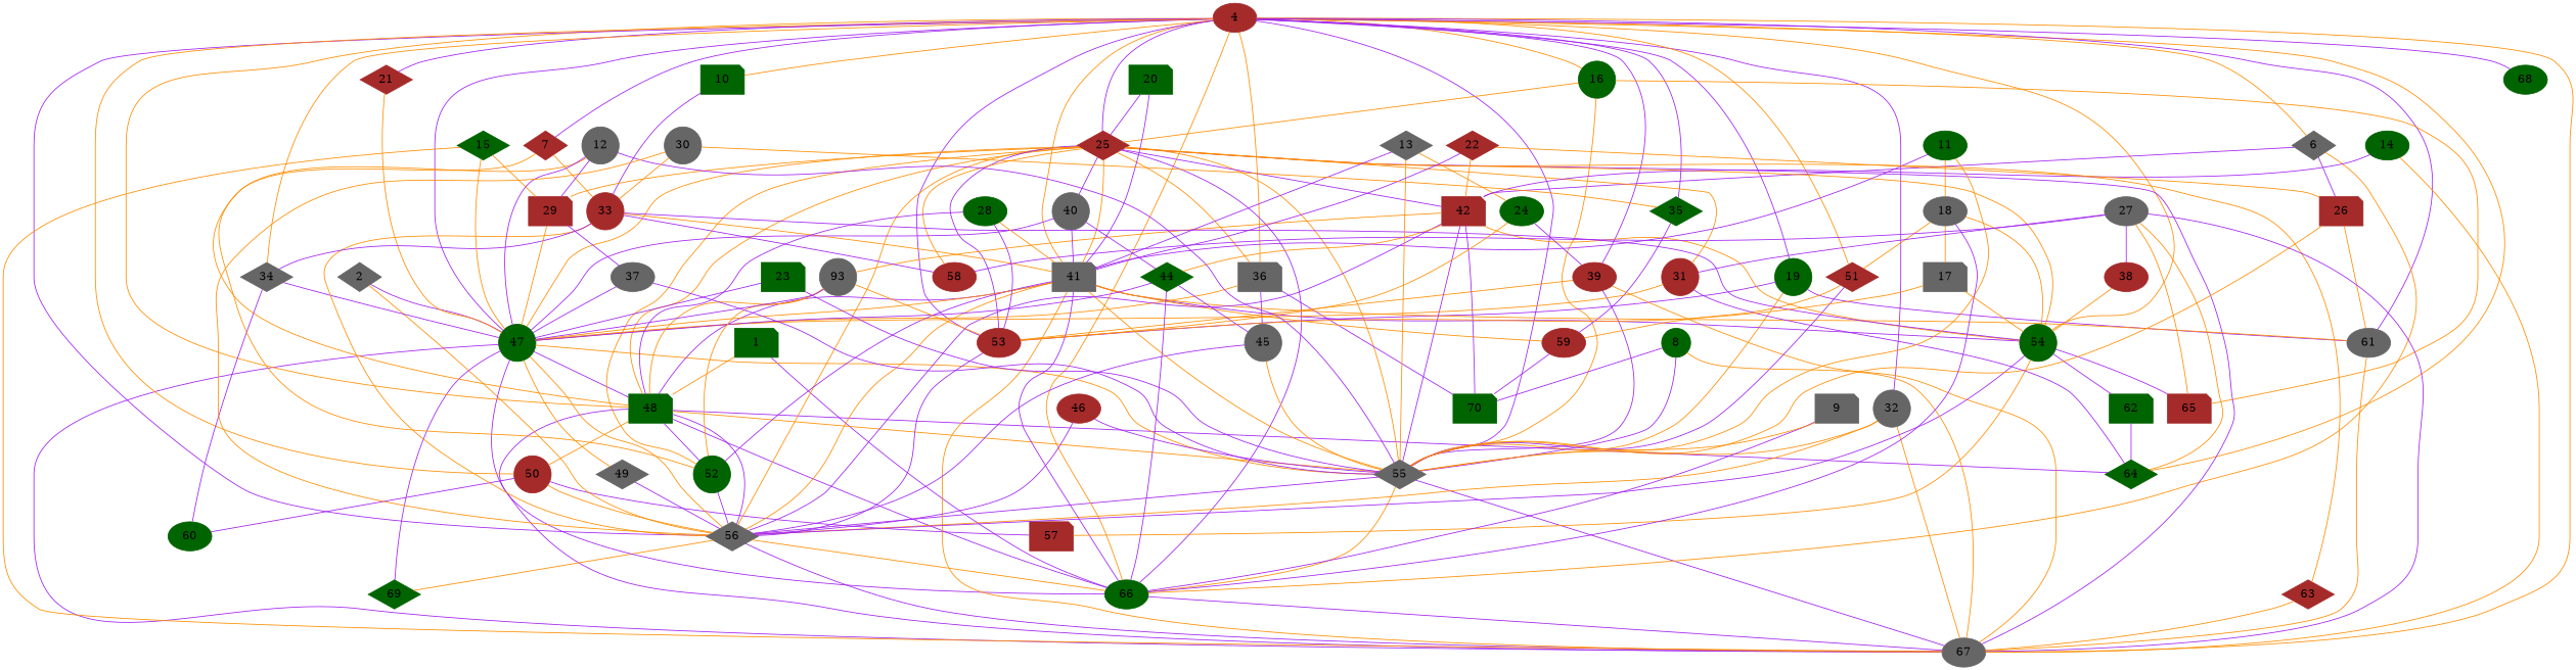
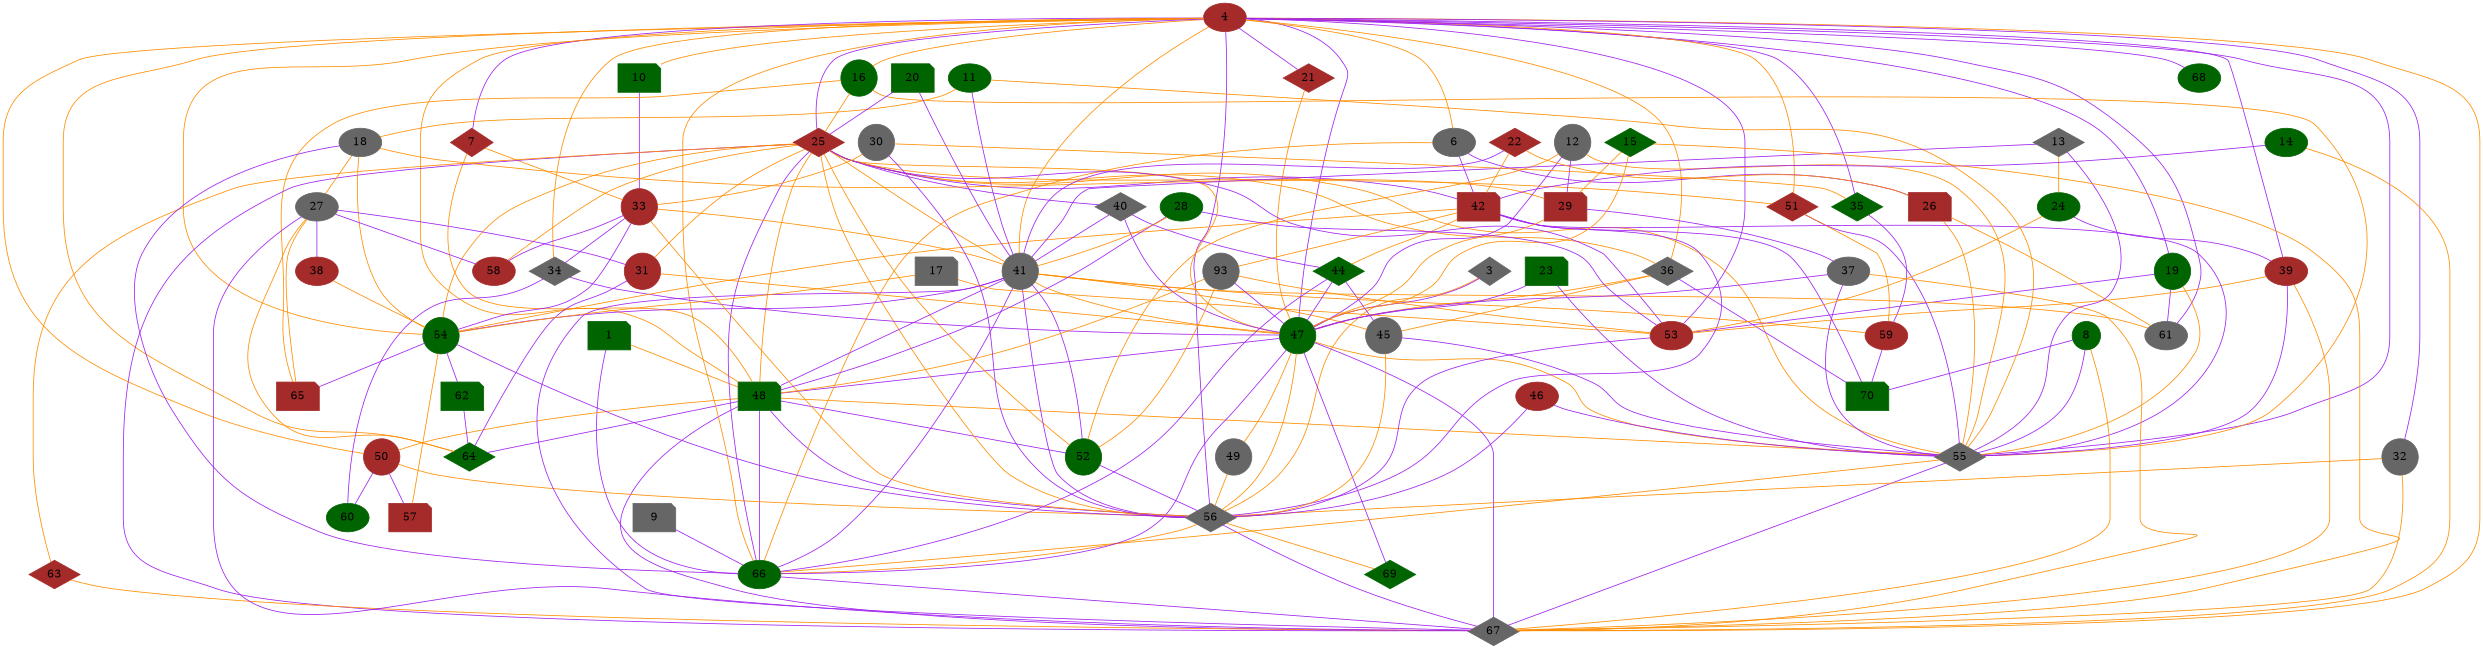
  graph {
    node [color=darkgreen shape=ellipse style=filled]
    edge [color=purple weight=1.0]
    1 [shape=note]
    48 [shape=note]
    66
    56 [color=gray40 shape=diamond]
    55 [color=gray40 shape=diamond]
    50 [color=brown shape=circle]
    64 [shape=diamond]
-   67 [color=gray40]
+   67 [color=gray40 shape=diamond]
    52 [shape=circle]
-   2 [color=gray40 shape=diamond]
+   2 [color=gray40 shape=diamond label=3]
    47 [shape=circle]
-   49 [color=gray40 shape=diamond]
+   49 [color=gray40 shape=circle]
    69 [shape=diamond]
    4 [color=brown]
-   6 [color=gray40 shape=diamond]
+   6 [color=gray40]
    7 [color=brown shape=diamond]
    10 [shape=note]
    16 [shape=circle]
    19 [shape=circle]
    21 [color=brown shape=diamond]
    25 [color=brown shape=diamond]
    32 [color=gray40 shape=circle]
    34 [color=gray40 shape=diamond]
    35 [shape=diamond]
-   36 [color=gray40 shape=note]
+   36 [color=gray40 shape=diamond]
    39 [color=brown]
-   41 [color=gray40 shape=note]
+   41 [color=gray40 shape=circle]
    51 [color=brown shape=diamond]
    53 [color=brown]
    54 [shape=circle]
    61 [color=gray40]
    68
    26 [color=brown shape=note]
    42 [color=brown shape=note]
    33 [color=brown shape=circle]
    65 [color=brown shape=note]
    29 [color=brown shape=note]
    31 [color=brown shape=circle]
-   40 [color=gray40 shape=circle]
+   40 [color=gray40 shape=diamond]
    58 [color=brown]
    63 [color=brown shape=diamond]
    60
    59 [color=brown]
    70 [shape=note]
    45 [color=gray40 shape=circle]
    57 [color=brown shape=note]
    62 [shape=note]
    44 [shape=diamond]
    n49 [color=gray40 label=93 shape=circle]
    8 [shape=circle]
    9 [color=gray40 shape=note]
    11
    18 [color=gray40]
    27 [color=gray40]
    12 [color=gray40 shape=circle]
    37 [color=gray40]
    13 [color=gray40 shape=diamond]
    24
    14
    15 [shape=diamond]
    17 [color=gray40 shape=note]
    38 [color=brown]
    20 [shape=note]
    22 [color=brown shape=diamond]
    23 [shape=note]
    28
    30 [color=gray40 shape=circle]
    46 [color=brown]
    1 -- 48 [color=darkorange]
    1 -- 66
    48 -- 66
    48 -- 56
    48 -- 55 [color=darkorange]
    48 -- 50 [color=darkorange]
    48 -- 64
    48 -- 67 [weight=2.0]
    48 -- 52 [weight=2.0]
    66 -- 67
    56 -- 66 [color=darkorange]
    56 -- 67
    56 -- 69 [color=darkorange]
    55 -- 66 [color=darkorange]
-   55 -- 56
    55 -- 67
    50 -- 56 [color=darkorange weight=3.0]
    50 -- 60
    50 -- 57
    52 -- 56
    2 -- 56 [color=darkorange]
    2 -- 47
    47 -- 48
    47 -- 66
    47 -- 56 [color=darkorange]
    47 -- 55 [color=darkorange]
    47 -- 67
    47 -- 49 [color=darkorange]
    47 -- 69
-   49 -- 56 [weight=2.0]
+   49 -- 56 [color=darkorange weight=2.0]
    4 -- 48 [color=darkorange weight=2.0]
    4 -- 66 [color=darkorange weight=3.0]
    4 -- 56 [weight=2.0]
    4 -- 55 [weight=2.0]
    4 -- 50 [color=darkorange]
    4 -- 64 [color=darkorange]
    4 -- 67 [color=darkorange weight=2.0]
    4 -- 47 [weight=2.0]
    4 -- 6 [color=darkorange]
    4 -- 7
    4 -- 10 [color=darkorange]
    4 -- 16 [color=darkorange]
    4 -- 19
    4 -- 21
    4 -- 25 [weight=2.0]
    4 -- 32
    4 -- 34 [color=darkorange]
    4 -- 35
    4 -- 36 [color=darkorange]
    4 -- 39
    4 -- 41 [color=darkorange weight=3.0]
    4 -- 51 [color=darkorange]
    4 -- 53
    4 -- 54 [color=darkorange]
    4 -- 61
    4 -- 68 [weight=2.0]
    6 -- 66 [color=darkorange]
    6 -- 26
    6 -- 42
    7 -- 48 [color=darkorange]
    7 -- 33 [color=darkorange]
    10 -- 33
    16 -- 55 [color=darkorange]
    16 -- 25 [color=darkorange]
    16 -- 65 [color=darkorange]
    19 -- 55 [color=darkorange]
    19 -- 53
    19 -- 61
    21 -- 47 [color=darkorange]
    25 -- 48 [color=darkorange]
    25 -- 66
    25 -- 56 [color=darkorange weight=2.0]
    25 -- 55 [color=darkorange]
    25 -- 67
    25 -- 52 [color=darkorange]
    25 -- 47 [color=darkorange]
    25 -- 36 [color=darkorange]
    25 -- 41 [color=darkorange weight=2.0]
    25 -- 53
    25 -- 54 [color=darkorange]
    25 -- 42
    25 -- 29 [color=darkorange]
    25 -- 31 [color=darkorange]
    25 -- 40
    25 -- 58 [color=darkorange]
    25 -- 63 [color=darkorange]
    32 -- 56 [color=darkorange]
-   32 -- 55 [color=darkorange]
    32 -- 67 [color=darkorange]
    34 -- 47
    34 -- 60
    35 -- 59
    36 -- 47 [color=darkorange]
    36 -- 70
-   36 -- 45
+   36 -- 45 [color=darkorange]
    39 -- 55
    39 -- 67 [color=darkorange]
    39 -- 53 [color=darkorange]
    41 -- 48
    41 -- 66
-   41 -- 56 [color=darkorange weight=2.0]
-   41 -- 55 [color=darkorange weight=3.0]
-   41 -- 67 [color=darkorange weight=2.0]
+   41 -- 56 [weight=2.0]
+   41 -- 45 [color=darkorange weight=3.0]
+   41 -- 67 [weight=2.0]
    41 -- 52
    41 -- 47 [color=darkorange]
    41 -- 54
    41 -- 61 [color=darkorange]
    41 -- 59 [color=darkorange]
    51 -- 55
    51 -- 59 [color=darkorange]
    53 -- 56
    54 -- 56
    54 -- 65
    54 -- 57 [color=darkorange]
    54 -- 62
-   61 -- 67 [color=darkorange]
+   37 -- 67 [color=darkorange]
    26 -- 55 [color=darkorange]
    26 -- 61 [color=darkorange]
    42 -- 56
    42 -- 55
    42 -- 54 [color=darkorange]
    42 -- 70
    42 -- 44 [color=darkorange]
    42 -- n49 [color=darkorange]
    33 -- 56 [color=darkorange]
    33 -- 34
    33 -- 41 [color=darkorange weight=2.0]
    33 -- 54
    33 -- 58
    29 -- 47 [color=darkorange]
    29 -- 37
    31 -- 64
    31 -- 47 [color=darkorange]
    40 -- 47
    40 -- 41
    40 -- 44
    63 -- 67 [color=darkorange]
    59 -- 70
-   45 -- 56
-   45 -- 55 [color=darkorange]
+   45 -- 56 [color=darkorange]
+   45 -- 55
    62 -- 64
    44 -- 66
    44 -- 47
    44 -- 45 [weight=2.0]
    n49 -- 48 [color=darkorange weight=2.0]
    n49 -- 52 [color=darkorange]
    n49 -- 47
    n49 -- 53 [color=darkorange]
    8 -- 55
    8 -- 67 [color=darkorange]
    8 -- 70
    9 -- 66
-   9 -- 55 [color=darkorange]
    11 -- 55 [color=darkorange]
    11 -- 41
    11 -- 18 [color=darkorange]
    18 -- 66
    18 -- 51 [color=darkorange]
    18 -- 54 [color=darkorange]
-   18 -- 17 [color=darkorange]
+   18 -- 27 [color=darkorange]
    27 -- 64 [color=darkorange]
    27 -- 67
    27 -- 65 [color=darkorange]
    27 -- 31
    27 -- 58
    27 -- 38
-   12 -- 55
+   12 -- 55 [color=darkorange]
    12 -- 52 [color=darkorange]
    12 -- 47
    12 -- 29
    37 -- 55
    37 -- 47
-   13 -- 55 [color=darkorange]
+   13 -- 55
    13 -- 41
    13 -- 24 [color=darkorange]
    24 -- 39
    24 -- 53 [color=darkorange]
    14 -- 67 [color=darkorange]
    14 -- 42
    15 -- 67 [color=darkorange]
    15 -- 47 [color=darkorange]
    15 -- 29 [color=darkorange]
    17 -- 53 [color=darkorange]
    17 -- 54 [color=darkorange]
    38 -- 54 [color=darkorange]
    20 -- 25
    20 -- 41
    22 -- 41
    22 -- 26 [color=darkorange]
    22 -- 42 [color=darkorange]
    23 -- 55
    23 -- 47
    28 -- 48
    28 -- 41 [color=darkorange]
    28 -- 53 [weight=2.0]
-   30 -- 56 [color=darkorange weight=2.0]
+   30 -- 56 [weight=2.0]
    30 -- 35 [color=darkorange]
    30 -- 33 [color=darkorange]
    46 -- 56
    46 -- 55
  }
